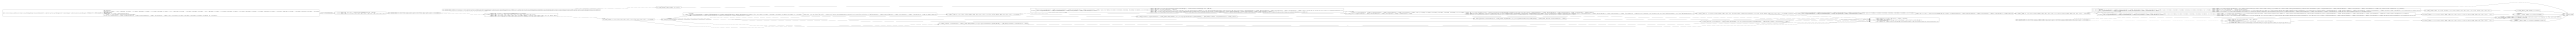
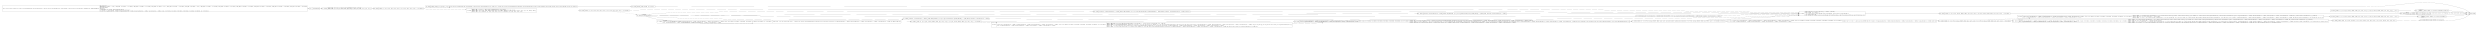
  digraph {
    fontname="Liberation Mono"
    rankdir=LR
    node [fontname="Liberation Mono" shape=record]
    edge [fontname="Liberation Mono"]
    n1 [label="{39\:\ ?|MTH_ENTER_BLOCK\l}"]
    n2 [label="{41\:\ 0x0000|0x0000: SGET  (r0 I:int) =  android.os.Build.VERSION.SDK_INT int  (LINE:98)\l0x0002: CONST  (r1 I:??[int, float, short, byte, char]) = (28 ??[int, float, short, byte, char]) \l}"]
    n3 [label="{42\:\ 0x0004|0x0004: IF  (r0 I:??[int, byte, short, char]) \< (r1 I:??[int, byte, short, char])  \-\> B:45:0x000b \l}"]
    n4 [label="{43\:\ 0x0006|0x0006: INVOKE  (r0 I:boolean) = (r5 I:android.location.LocationManager A[D('locationManager' android.location.LocationManager)]) type: STATIC call: androidx.core.location.LocationManagerCompat.Api28Impl.isLocationEnabled(android.location.LocationManager):boolean A[MD:(android.location.LocationManager):boolean (m)] (LINE:99)\l}"]
    n5 [label="{45\:\ 0x000b|0x000b: SGET  (r0 I:int) =  android.os.Build.VERSION.SDK_INT int  (LINE:102)\l0x000d: CONST  (r1 I:??[int, float, short, byte, char]) = (19 ??[int, float, short, byte, char]) \l0x000f: CONST  (r2 I:??[int, float, boolean, short, byte, char, OBJECT, ARRAY]) = (0 ??[int, float, boolean, short, byte, char, OBJECT, ARRAY]) \l0x0010: CONST  (r3 I:??[boolean, int, float, short, byte, char]) = (1 ??[boolean, int, float, short, byte, char]) \l}"]
    n6 [label="{44\:\ 0x000a|RETURN\l|0x000a: RETURN  (r0 I:boolean) \l}"]
    n7 [label="{46\:\ 0x0011|0x0011: IF  (r0 I:??[int, byte, short, char]) \> (r1 I:??[int, byte, short, char])  \-\> B:69:0x0059 \l}"]
    n8 [label="{40\:\ ?|MTH_EXIT_BLOCK\l}"]
    n9 [label="{69\:\ 0x0059|0x0059: CONST_STR  (r0 I:java.lang.String) =  \"network\"  (LINE:130)\l0x005b: INVOKE  (r0 I:boolean) = \l  (r5 I:android.location.LocationManager A[D('locationManager' android.location.LocationManager)])\l  (r0 I:java.lang.String)\l type: VIRTUAL call: android.location.LocationManager.isProviderEnabled(java.lang.String):boolean A[MD:(java.lang.String):boolean (c)]\l}"]
    n10 [label="{75\:\ 0x0013|SYNTHETIC\lEXC_TOP_SPLITTER\l}"]
    n11 [label="{70\:\ 0x005f|0x005f: IF  (r0 I:??[int, boolean, OBJECT, ARRAY, byte, short, char]) != (0 ??[int, boolean, OBJECT, ARRAY, byte, short, char])  \-\> B:73:0x0069 \l}"]
    n12 [label="{47\:\ 0x0013|TRY_ENTER\lTryCatch #2 \{ClassCastException \-\> 0x0058, IllegalAccessException \-\> 0x0052, NoSuchFieldException \-\> 0x0054, SecurityException \-\> 0x0056, blocks: (B:47:0x0013, B:49:0x0017, B:50:0x0024, B:52:0x002e, B:54:0x0032, B:58:0x0040), top: B:75:0x0013 \}\lCatch: IllegalAccessException \-\> 0x0052, NoSuchFieldException \-\> 0x0054, SecurityException \-\> 0x0056, ClassCastException \-\> 0x0058\l|0x0013: SGET  (r0 I:java.lang.reflect.Field) =  androidx.core.location.LocationManagerCompat.sContextField java.lang.reflect.Field A[Catch: IllegalAccessException \-\> 0x0052, NoSuchFieldException \-\> 0x0054, SecurityException \-\> 0x0056, ClassCastException \-\> 0x0058, TRY_ENTER] (LINE:108)\l}"]
    n13 [label="{68\:\ 0x0058|ExcHandler: ClassCastException \-\> 0x0058\l|0x0058: MOVE_EXCEPTION  (r0 I:java.lang.ClassCastException A[CUSTOM_DECLARE]) =  A[DONT_INLINE, ExcHandler: ClassCastException \-\> 0x0058]\l}"]
    n14 [label="{62\:\ 0x0052|ExcHandler: IllegalAccessException \-\> 0x0052\l|0x0052: MOVE_EXCEPTION  (r0 I:java.lang.IllegalAccessException A[CUSTOM_DECLARE]) =  A[DONT_INLINE, ExcHandler: IllegalAccessException \-\> 0x0052] (LINE:124)\l}"]
    n15 [label="{64\:\ 0x0054|ExcHandler: NoSuchFieldException \-\> 0x0054\l|0x0054: MOVE_EXCEPTION  (r0 I:java.lang.NoSuchFieldException A[CUSTOM_DECLARE]) =  A[DONT_INLINE, ExcHandler: NoSuchFieldException \-\> 0x0054]\l}"]
    n16 [label="{66\:\ 0x0056|ExcHandler: SecurityException \-\> 0x0056\l|0x0056: MOVE_EXCEPTION  (r0 I:java.lang.SecurityException A[CUSTOM_DECLARE]) =  A[DONT_INLINE, ExcHandler: SecurityException \-\> 0x0056]\l}"]
-   n17 [label="{71\:\ 0x0061|0x0061: CONST_STR  (r0 I:java.lang.String) =  \"gps\"  (LINE:131)\l0x0063: INVOKE  (r0 I:boolean) = \l  (r5 I:android.location.LocationManager A[D('locationManager' android.location.LocationManager)])\l  (r0 I:java.lang.String)\l type: VIRTUAL call: android.location.LocationManager.isProviderEnabled(java.lang.String):boolean A[MD:(java.lang.String):boolean (c)]\l}"]
    n18 [label="{73\:\ 0x0069|RETURN\lORIG_RETURN\l|0x0069: CONST  (r2 I:??[boolean, int, float, short, byte, char]) = (1 ??[boolean, int, float, short, byte, char]) \l0x006a: RETURN  (r2 I:boolean)  (LINE:130)\l}"]
    n19 [label="{72\:\ 0x0067|0x0067: IF  (r0 I:??[int, boolean, OBJECT, ARRAY, byte, short, char]) == (0 ??[int, boolean, OBJECT, ARRAY, byte, short, char])  \-\> B:77:? \l}"]
    n20 [label="{77\:\ ?|SYNTHETIC\lRETURN\l|0x006a: RETURN  (r2 I:boolean) A[SYNTHETIC] (LINE:130)\l}"]
    n21 [label="{48\:\ 0x0015|0x0015: IF  (r0 I:??[int, boolean, OBJECT, ARRAY, byte, short, char]) != (0 ??[int, boolean, OBJECT, ARRAY, byte, short, char])  \-\> B:50:0x0024 \l}"]
    n22 [label="{49\:\ 0x0017|TryCatch #2 \{ClassCastException \-\> 0x0058, IllegalAccessException \-\> 0x0052, NoSuchFieldException \-\> 0x0054, SecurityException \-\> 0x0056, blocks: (B:47:0x0013, B:49:0x0017, B:50:0x0024, B:52:0x002e, B:54:0x0032, B:58:0x0040), top: B:75:0x0013 \}\lCatch: IllegalAccessException \-\> 0x0052, NoSuchFieldException \-\> 0x0054, SecurityException \-\> 0x0056, ClassCastException \-\> 0x0058\l|0x0017: CONST_CLASS  (r0 I:java.lang.Class\<android.location.LocationManager\>) =  android.location.LocationManager.class  (LINE:109)\l0x0019: CONST_STR  (r4 I:java.lang.String) =  \"mContext\" \l0x001b: INVOKE  (r0 I:java.lang.reflect.Field) = (r0 I:java.lang.Class), (r4 I:java.lang.String) type: VIRTUAL call: java.lang.Class.getDeclaredField(java.lang.String):java.lang.reflect.Field A[Catch: IllegalAccessException \-\> 0x0052, NoSuchFieldException \-\> 0x0054, SecurityException \-\> 0x0056, ClassCastException \-\> 0x0058, MD:(java.lang.String):java.lang.reflect.Field throws java.lang.NoSuchFieldException (c)]\l0x001f: SPUT  (r0 I:java.lang.reflect.Field) androidx.core.location.LocationManagerCompat.sContextField java.lang.reflect.Field A[Catch: IllegalAccessException \-\> 0x0052, NoSuchFieldException \-\> 0x0054, SecurityException \-\> 0x0056, ClassCastException \-\> 0x0058]\l0x0021: INVOKE  (r0 I:java.lang.reflect.Field), (r3 I:boolean) type: VIRTUAL call: java.lang.reflect.Field.setAccessible(boolean):void A[Catch: IllegalAccessException \-\> 0x0052, NoSuchFieldException \-\> 0x0054, SecurityException \-\> 0x0056, ClassCastException \-\> 0x0058, MD:(boolean):void throws java.lang.SecurityException (c)] (LINE:110)\l}"]
    n23 [label="{50\:\ 0x0024|TryCatch #2 \{ClassCastException \-\> 0x0058, IllegalAccessException \-\> 0x0052, NoSuchFieldException \-\> 0x0054, SecurityException \-\> 0x0056, blocks: (B:47:0x0013, B:49:0x0017, B:50:0x0024, B:52:0x002e, B:54:0x0032, B:58:0x0040), top: B:75:0x0013 \}\lCatch: IllegalAccessException \-\> 0x0052, NoSuchFieldException \-\> 0x0054, SecurityException \-\> 0x0056, ClassCastException \-\> 0x0058\l|0x0024: SGET  (r0 I:java.lang.reflect.Field) =  androidx.core.location.LocationManagerCompat.sContextField java.lang.reflect.Field A[Catch: IllegalAccessException \-\> 0x0052, NoSuchFieldException \-\> 0x0054, SecurityException \-\> 0x0056, ClassCastException \-\> 0x0058] (LINE:112)\l0x0026: INVOKE  (r0 I:java.lang.Object) = (r0 I:java.lang.reflect.Field), (r5 I:java.lang.Object A[D('locationManager' android.location.LocationManager)]) type: VIRTUAL call: java.lang.reflect.Field.get(java.lang.Object):java.lang.Object A[Catch: IllegalAccessException \-\> 0x0052, NoSuchFieldException \-\> 0x0054, SecurityException \-\> 0x0056, ClassCastException \-\> 0x0058, MD:(java.lang.Object):java.lang.Object throws java.lang.IllegalAccessException, java.lang.IllegalArgumentException (c)]\l0x002a: CHECK_CAST (r0 I:android.content.Context) = (android.content.Context) (r0 I:??[OBJECT, ARRAY]) A[Catch: IllegalAccessException \-\> 0x0052, NoSuchFieldException \-\> 0x0054, SecurityException \-\> 0x0056, ClassCastException \-\> 0x0058]\l}"]
    n24 [label="{51\:\ 0x002c|0x002c: IF  (r0 I:??[int, boolean, OBJECT, ARRAY, byte, short, char] A[D('context' android.content.Context)]) == (0 ??[int, boolean, OBJECT, ARRAY, byte, short, char])  \-\> B:69:0x0059  (LINE:114)\l}"]
    n25 [label="{52\:\ 0x002e|TryCatch #2 \{ClassCastException \-\> 0x0058, IllegalAccessException \-\> 0x0052, NoSuchFieldException \-\> 0x0054, SecurityException \-\> 0x0056, blocks: (B:47:0x0013, B:49:0x0017, B:50:0x0024, B:52:0x002e, B:54:0x0032, B:58:0x0040), top: B:75:0x0013 \}\lCatch: IllegalAccessException \-\> 0x0052, NoSuchFieldException \-\> 0x0054, SecurityException \-\> 0x0056, ClassCastException \-\> 0x0058\l|0x002e: SGET  (r4 I:int) =  android.os.Build.VERSION.SDK_INT int A[Catch: IllegalAccessException \-\> 0x0052, NoSuchFieldException \-\> 0x0054, SecurityException \-\> 0x0056, ClassCastException \-\> 0x0058] (LINE:115)\l}"]
    n26 [label="{53\:\ 0x0030|0x0030: IF  (r4 I:??[int, boolean, OBJECT, ARRAY, byte, short, char]) != (r1 I:??[int, boolean, OBJECT, ARRAY, byte, short, char])  \-\> B:58:0x0040 \l}"]
    n27 [label="{54\:\ 0x0032|TryCatch #2 \{ClassCastException \-\> 0x0058, IllegalAccessException \-\> 0x0052, NoSuchFieldException \-\> 0x0054, SecurityException \-\> 0x0056, blocks: (B:47:0x0013, B:49:0x0017, B:50:0x0024, B:52:0x002e, B:54:0x0032, B:58:0x0040), top: B:75:0x0013 \}\lCatch: IllegalAccessException \-\> 0x0052, NoSuchFieldException \-\> 0x0054, SecurityException \-\> 0x0056, ClassCastException \-\> 0x0058\l|0x0032: INVOKE  (r1 I:android.content.ContentResolver) = (r0 I:android.content.Context A[D('context' android.content.Context)]) type: VIRTUAL call: android.content.Context.getContentResolver():android.content.ContentResolver A[Catch: IllegalAccessException \-\> 0x0052, NoSuchFieldException \-\> 0x0054, SecurityException \-\> 0x0056, ClassCastException \-\> 0x0058, MD:():android.content.ContentResolver (c)] (LINE:116)\l0x0036: CONST_STR  (r4 I:java.lang.String) =  \"location_mode\" \l0x0038: INVOKE  (r1 I:int) = (r1 I:android.content.ContentResolver), (r4 I:java.lang.String), (r2 I:int) type: STATIC call: android.provider.Settings.Secure.getInt(android.content.ContentResolver, java.lang.String, int):int A[Catch: IllegalAccessException \-\> 0x0052, NoSuchFieldException \-\> 0x0054, SecurityException \-\> 0x0056, ClassCastException \-\> 0x0058, MD:(android.content.ContentResolver, java.lang.String, int):int (c)]\l}"]
    n28 [label="{58\:\ 0x0040|TRY_LEAVE\lTryCatch #2 \{ClassCastException \-\> 0x0058, IllegalAccessException \-\> 0x0052, NoSuchFieldException \-\> 0x0054, SecurityException \-\> 0x0056, blocks: (B:47:0x0013, B:49:0x0017, B:50:0x0024, B:52:0x002e, B:54:0x0032, B:58:0x0040), top: B:75:0x0013 \}\lCatch: IllegalAccessException \-\> 0x0052, NoSuchFieldException \-\> 0x0054, SecurityException \-\> 0x0056, ClassCastException \-\> 0x0058\l|0x0041: INVOKE  (r1 I:android.content.ContentResolver) = (r0 I:android.content.Context A[D('context' android.content.Context)]) type: VIRTUAL call: android.content.Context.getContentResolver():android.content.ContentResolver A[Catch: IllegalAccessException \-\> 0x0052, NoSuchFieldException \-\> 0x0054, SecurityException \-\> 0x0056, ClassCastException \-\> 0x0058, MD:():android.content.ContentResolver (c)] (LINE:120)\l0x0045: CONST_STR  (r4 I:java.lang.String) =  \"location_providers_allowed\" \l0x0047: INVOKE  (r1 I:java.lang.String) = (r1 I:android.content.ContentResolver), (r4 I:java.lang.String) type: STATIC call: android.provider.Settings.Secure.getString(android.content.ContentResolver, java.lang.String):java.lang.String A[Catch: IllegalAccessException \-\> 0x0052, NoSuchFieldException \-\> 0x0054, SecurityException \-\> 0x0056, ClassCastException \-\> 0x0058, MD:(android.content.ContentResolver, java.lang.String):java.lang.String (c)]\l0x004b: INVOKE  (r1 I:boolean) = (r1 I:java.lang.CharSequence) type: STATIC call: android.text.TextUtils.isEmpty(java.lang.CharSequence):boolean A[Catch: IllegalAccessException \-\> 0x0052, NoSuchFieldException \-\> 0x0054, SecurityException \-\> 0x0056, ClassCastException \-\> 0x0058, MD:(java.lang.CharSequence):boolean (c), TRY_LEAVE] (LINE:119)\l}"]
    n29 [label="{55\:\ 0x003c|0x003c: IF  (r1 I:??[int, boolean, OBJECT, ARRAY, byte, short, char]) == (0 ??[int, boolean, OBJECT, ARRAY, byte, short, char])  \-\> B:76:? \l}"]
    n30 [label="{59\:\ 0x004f|0x004f: ARITH  (r1 I:??[int, boolean]) = (r1 I:??[int, boolean, short, byte, char]) ^ (r3 I:??[int, boolean, short, byte, char]) \l}"]
    n31 [label="{76\:\ ?|SYNTHETIC\lRETURN\l|0x003f: RETURN  (r2 I:boolean) A[SYNTHETIC]\l}"]
    n32 [label="{60\:\ 0x0050|RETURN\l|0x0052: RETURN  (r1 I:boolean) \l}"]
    n33 [label="{public static boolean androidx.core.location.LocationManagerCompat.isLocationEnabled((r5 I:android.location.LocationManager A[D('locationManager' android.location.LocationManager), IMMUTABLE_TYPE, METHOD_ARGUMENT]))  | USE_LINES_HINTS\lCROSS_EDGE: B:74:0x006a \-\> B:40:?, CROSS_EDGE: B:72:0x0067 \-\> B:74:0x006a, CROSS_EDGE: B:70:0x005f \-\> B:73:0x0069, CROSS_EDGE: B:57:0x003f \-\> B:40:?, CROSS_EDGE: B:55:0x003c \-\> B:57:0x003f, CROSS_EDGE: B:60:0x0050 \-\> B:40:?, CROSS_EDGE: B:51:0x002c \-\> B:69:0x0059, CROSS_EDGE: B:48:0x0015 \-\> B:50:0x0024, CROSS_EDGE: B:68:0x0058 \-\> B:69:0x0059, CROSS_EDGE: B:62:0x0052 \-\> B:69:0x0059, CROSS_EDGE: B:64:0x0054 \-\> B:69:0x0059, CROSS_EDGE: B:66:0x0056 \-\> B:69:0x0059\lINLINE_NOT_NEEDED\lDebug Info:\l  0x002c\-0x0051: r0 'context' Landroid\/content\/Context;\l  \-1 \-0x006a: r5 'locationManager' Landroid\/location\/LocationManager;\lTryCatch #2 \{ClassCastException \-\> 0x0058, IllegalAccessException \-\> 0x0052, NoSuchFieldException \-\> 0x0054, SecurityException \-\> 0x0056, blocks: (B:47:0x0013, B:49:0x0017, B:50:0x0024, B:52:0x002e, B:54:0x0032, B:58:0x0040), top: B:75:0x0013 \}\l}"]
    n1 -> n2
    n2 -> n3
    n3 -> n4 [style=dashed]
    n3 -> n5
    n4 -> n6
    n5 -> n7
    n6 -> n8
    n7 -> n9
    n7 -> n10 [style=dashed]
    n9 -> n11
    n10 -> n12
    n10 -> n13
    n10 -> n14
    n10 -> n15
    n10 -> n16
-   n11 -> n17 [style=dashed]
    n11 -> n18
    n12 -> n21
    n13 -> n9
    n14 -> n9
    n15 -> n9
    n16 -> n9
-   n17 -> n19
    n18 -> n8
    n19 -> n18 [style=dashed]
    n19 -> n20
    n20 -> n8
    n21 -> n22 [style=solid]
    n21 -> n23
    n22 -> n23
    n23 -> n24
    n24 -> n9
    n24 -> n25 [style=dashed]
    n25 -> n26
    n26 -> n27 [style=dashed]
    n26 -> n28
    n27 -> n29
    n28 -> n30
    n29 -> n31
    n30 -> n32
    n31 -> n8
    n32 -> n8
    n33 -> n1
  }
